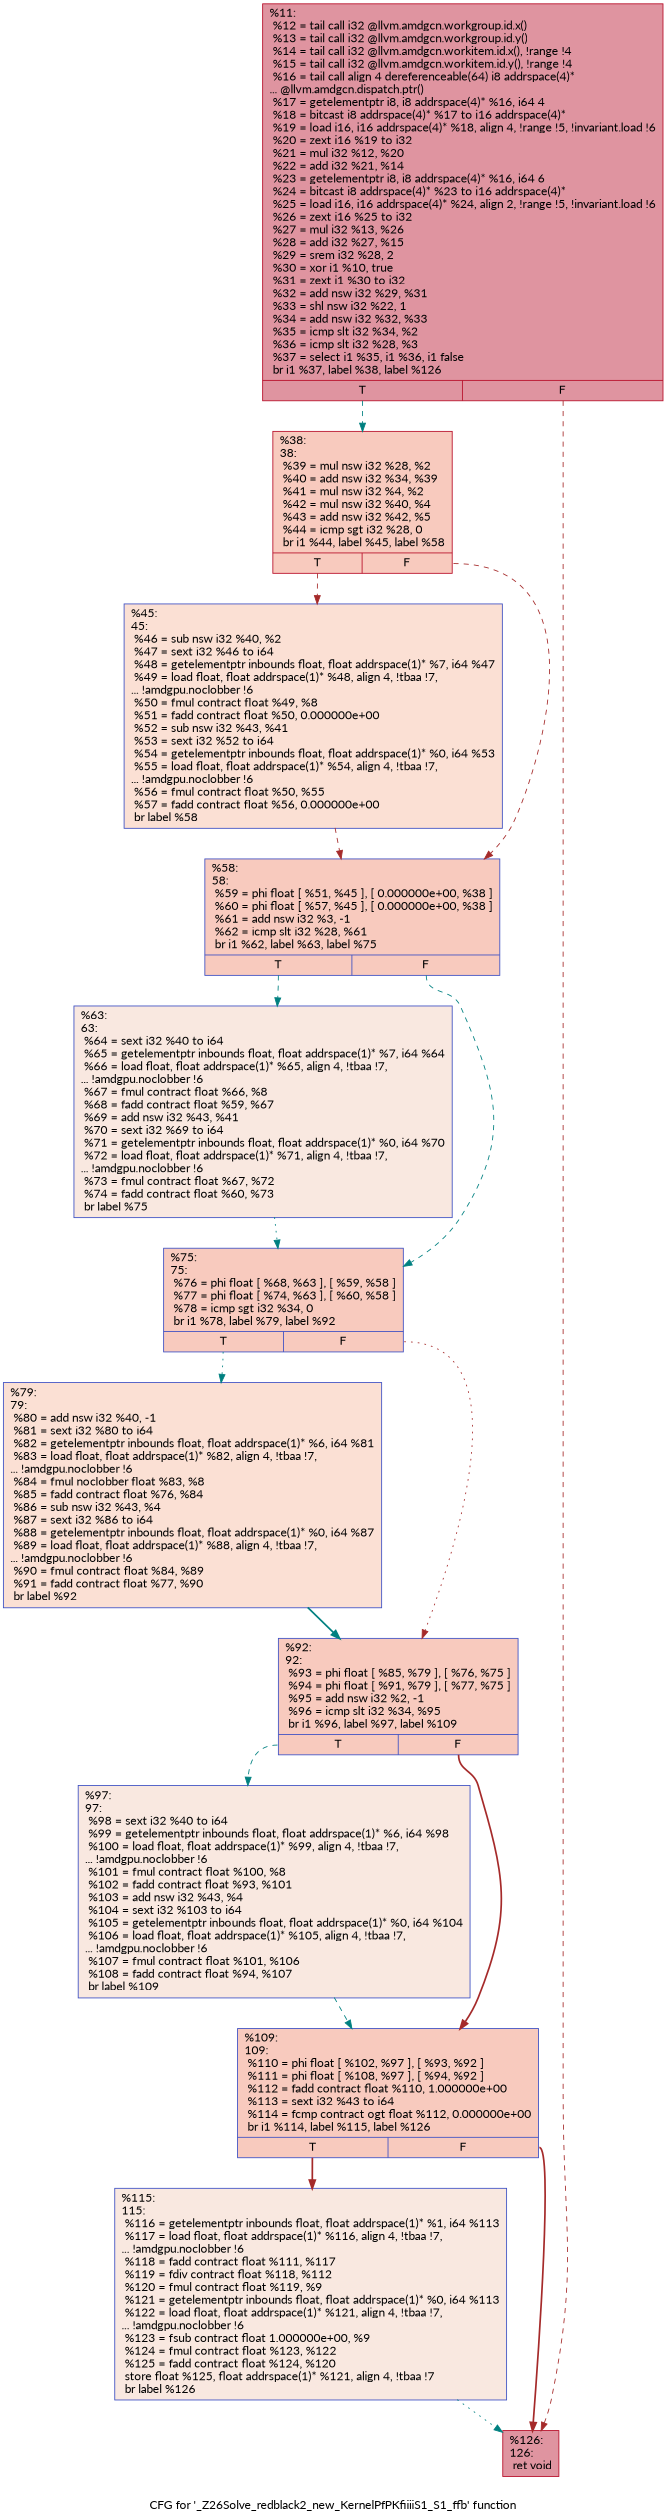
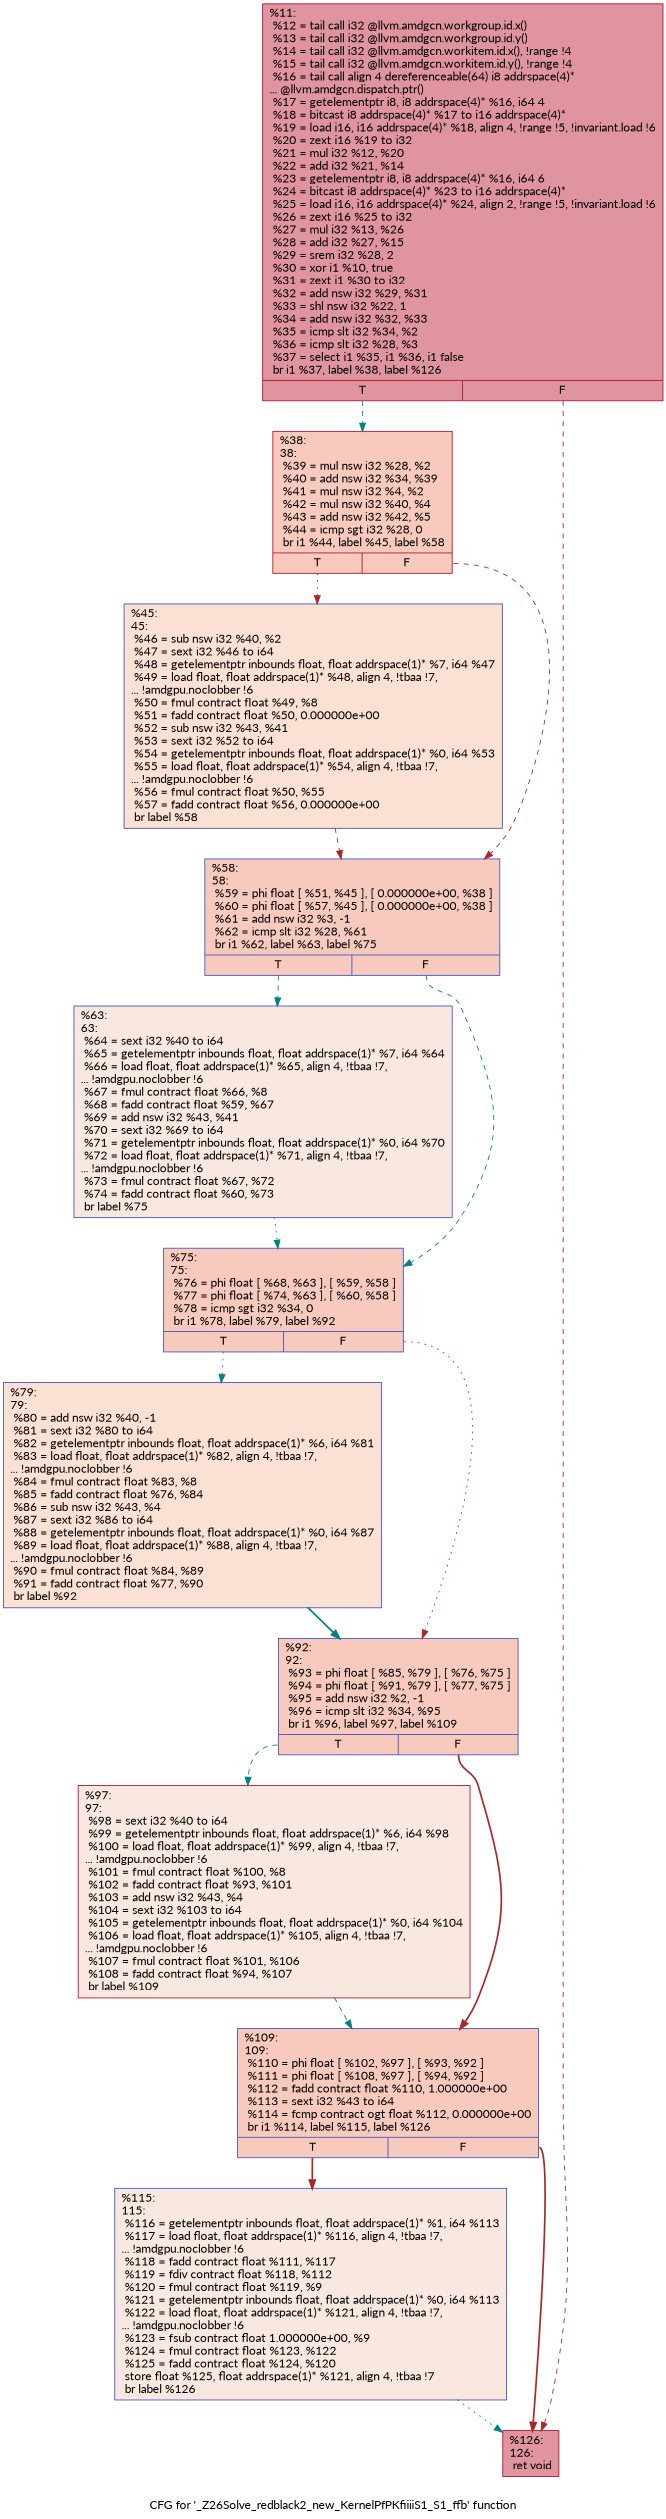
  digraph {
    fontname=Lato
    label="CFG for '_Z26Solve_redblack2_new_KernelPfPKfiiiiS1_S1_ffb' function"
    node [color="#3d50c3ff" fillcolor="#ef886b70" fontname=Lato shape=record style=filled]
    edge [color=teal fontname=Lato style=dashed tailport=s0]
    n1 [color="#b70d28ff" fillcolor="#b70d2870" label="{%11:\l  %12 = tail call i32 @llvm.amdgcn.workgroup.id.x()\l  %13 = tail call i32 @llvm.amdgcn.workgroup.id.y()\l  %14 = tail call i32 @llvm.amdgcn.workitem.id.x(), !range !4\l  %15 = tail call i32 @llvm.amdgcn.workitem.id.y(), !range !4\l  %16 = tail call align 4 dereferenceable(64) i8 addrspace(4)*\l... @llvm.amdgcn.dispatch.ptr()\l  %17 = getelementptr i8, i8 addrspace(4)* %16, i64 4\l  %18 = bitcast i8 addrspace(4)* %17 to i16 addrspace(4)*\l  %19 = load i16, i16 addrspace(4)* %18, align 4, !range !5, !invariant.load !6\l  %20 = zext i16 %19 to i32\l  %21 = mul i32 %12, %20\l  %22 = add i32 %21, %14\l  %23 = getelementptr i8, i8 addrspace(4)* %16, i64 6\l  %24 = bitcast i8 addrspace(4)* %23 to i16 addrspace(4)*\l  %25 = load i16, i16 addrspace(4)* %24, align 2, !range !5, !invariant.load !6\l  %26 = zext i16 %25 to i32\l  %27 = mul i32 %13, %26\l  %28 = add i32 %27, %15\l  %29 = srem i32 %28, 2\l  %30 = xor i1 %10, true\l  %31 = zext i1 %30 to i32\l  %32 = add nsw i32 %29, %31\l  %33 = shl nsw i32 %22, 1\l  %34 = add nsw i32 %32, %33\l  %35 = icmp slt i32 %34, %2\l  %36 = icmp slt i32 %28, %3\l  %37 = select i1 %35, i1 %36, i1 false\l  br i1 %37, label %38, label %126\l|{<s0>T|<s1>F}}"]
    n2 [color="#b70d28ff" label="{%38:\l38:                                               \l  %39 = mul nsw i32 %28, %2\l  %40 = add nsw i32 %34, %39\l  %41 = mul nsw i32 %4, %2\l  %42 = mul nsw i32 %40, %4\l  %43 = add nsw i32 %42, %5\l  %44 = icmp sgt i32 %28, 0\l  br i1 %44, label %45, label %58\l|{<s0>T|<s1>F}}"]
    n3 [color="#b70d28ff" fillcolor="#b70d2870" label="{%126:\l126:                                              \l  ret void\l}"]
    n4 [fillcolor="#f7b99e70" label="{%45:\l45:                                               \l  %46 = sub nsw i32 %40, %2\l  %47 = sext i32 %46 to i64\l  %48 = getelementptr inbounds float, float addrspace(1)* %7, i64 %47\l  %49 = load float, float addrspace(1)* %48, align 4, !tbaa !7,\l... !amdgpu.noclobber !6\l  %50 = fmul contract float %49, %8\l  %51 = fadd contract float %50, 0.000000e+00\l  %52 = sub nsw i32 %43, %41\l  %53 = sext i32 %52 to i64\l  %54 = getelementptr inbounds float, float addrspace(1)* %0, i64 %53\l  %55 = load float, float addrspace(1)* %54, align 4, !tbaa !7,\l... !amdgpu.noclobber !6\l  %56 = fmul contract float %50, %55\l  %57 = fadd contract float %56, 0.000000e+00\l  br label %58\l}"]
    n5 [label="{%58:\l58:                                               \l  %59 = phi float [ %51, %45 ], [ 0.000000e+00, %38 ]\l  %60 = phi float [ %57, %45 ], [ 0.000000e+00, %38 ]\l  %61 = add nsw i32 %3, -1\l  %62 = icmp slt i32 %28, %61\l  br i1 %62, label %63, label %75\l|{<s0>T|<s1>F}}"]
    n6 [fillcolor="#f1ccb870" label="{%63:\l63:                                               \l  %64 = sext i32 %40 to i64\l  %65 = getelementptr inbounds float, float addrspace(1)* %7, i64 %64\l  %66 = load float, float addrspace(1)* %65, align 4, !tbaa !7,\l... !amdgpu.noclobber !6\l  %67 = fmul contract float %66, %8\l  %68 = fadd contract float %59, %67\l  %69 = add nsw i32 %43, %41\l  %70 = sext i32 %69 to i64\l  %71 = getelementptr inbounds float, float addrspace(1)* %0, i64 %70\l  %72 = load float, float addrspace(1)* %71, align 4, !tbaa !7,\l... !amdgpu.noclobber !6\l  %73 = fmul contract float %67, %72\l  %74 = fadd contract float %60, %73\l  br label %75\l}"]
    n7 [label="{%75:\l75:                                               \l  %76 = phi float [ %68, %63 ], [ %59, %58 ]\l  %77 = phi float [ %74, %63 ], [ %60, %58 ]\l  %78 = icmp sgt i32 %34, 0\l  br i1 %78, label %79, label %92\l|{<s0>T|<s1>F}}"]
-   n8 [fillcolor="#f7b99e70" label="{%79:\l79:                                               \l  %80 = add nsw i32 %40, -1\l  %81 = sext i32 %80 to i64\l  %82 = getelementptr inbounds float, float addrspace(1)* %6, i64 %81\l  %83 = load float, float addrspace(1)* %82, align 4, !tbaa !7,\l... !amdgpu.noclobber !6\l  %84 = fmul noclobber float %83, %8\l  %85 = fadd contract float %76, %84\l  %86 = sub nsw i32 %43, %4\l  %87 = sext i32 %86 to i64\l  %88 = getelementptr inbounds float, float addrspace(1)* %0, i64 %87\l  %89 = load float, float addrspace(1)* %88, align 4, !tbaa !7,\l... !amdgpu.noclobber !6\l  %90 = fmul contract float %84, %89\l  %91 = fadd contract float %77, %90\l  br label %92\l}"]
+   n8 [fillcolor="#f7b99e70" label="{%79:\l79:                                               \l  %80 = add nsw i32 %40, -1\l  %81 = sext i32 %80 to i64\l  %82 = getelementptr inbounds float, float addrspace(1)* %6, i64 %81\l  %83 = load float, float addrspace(1)* %82, align 4, !tbaa !7,\l... !amdgpu.noclobber !6\l  %84 = fmul contract float %83, %8\l  %85 = fadd contract float %76, %84\l  %86 = sub nsw i32 %43, %4\l  %87 = sext i32 %86 to i64\l  %88 = getelementptr inbounds float, float addrspace(1)* %0, i64 %87\l  %89 = load float, float addrspace(1)* %88, align 4, !tbaa !7,\l... !amdgpu.noclobber !6\l  %90 = fmul contract float %84, %89\l  %91 = fadd contract float %77, %90\l  br label %92\l}"]
    n9 [label="{%92:\l92:                                               \l  %93 = phi float [ %85, %79 ], [ %76, %75 ]\l  %94 = phi float [ %91, %79 ], [ %77, %75 ]\l  %95 = add nsw i32 %2, -1\l  %96 = icmp slt i32 %34, %95\l  br i1 %96, label %97, label %109\l|{<s0>T|<s1>F}}"]
-   n10 [fillcolor="#f1ccb870" label="{%97:\l97:                                               \l  %98 = sext i32 %40 to i64\l  %99 = getelementptr inbounds float, float addrspace(1)* %6, i64 %98\l  %100 = load float, float addrspace(1)* %99, align 4, !tbaa !7,\l... !amdgpu.noclobber !6\l  %101 = fmul contract float %100, %8\l  %102 = fadd contract float %93, %101\l  %103 = add nsw i32 %43, %4\l  %104 = sext i32 %103 to i64\l  %105 = getelementptr inbounds float, float addrspace(1)* %0, i64 %104\l  %106 = load float, float addrspace(1)* %105, align 4, !tbaa !7,\l... !amdgpu.noclobber !6\l  %107 = fmul contract float %101, %106\l  %108 = fadd contract float %94, %107\l  br label %109\l}"]
+   n10 [color="#b70d28ff" fillcolor="#f1ccb870" label="{%97:\l97:                                               \l  %98 = sext i32 %40 to i64\l  %99 = getelementptr inbounds float, float addrspace(1)* %6, i64 %98\l  %100 = load float, float addrspace(1)* %99, align 4, !tbaa !7,\l... !amdgpu.noclobber !6\l  %101 = fmul contract float %100, %8\l  %102 = fadd contract float %93, %101\l  %103 = add nsw i32 %43, %4\l  %104 = sext i32 %103 to i64\l  %105 = getelementptr inbounds float, float addrspace(1)* %0, i64 %104\l  %106 = load float, float addrspace(1)* %105, align 4, !tbaa !7,\l... !amdgpu.noclobber !6\l  %107 = fmul contract float %101, %106\l  %108 = fadd contract float %94, %107\l  br label %109\l}"]
    n11 [label="{%109:\l109:                                              \l  %110 = phi float [ %102, %97 ], [ %93, %92 ]\l  %111 = phi float [ %108, %97 ], [ %94, %92 ]\l  %112 = fadd contract float %110, 1.000000e+00\l  %113 = sext i32 %43 to i64\l  %114 = fcmp contract ogt float %112, 0.000000e+00\l  br i1 %114, label %115, label %126\l|{<s0>T|<s1>F}}"]
    n12 [fillcolor="#f1ccb870" label="{%115:\l115:                                              \l  %116 = getelementptr inbounds float, float addrspace(1)* %1, i64 %113\l  %117 = load float, float addrspace(1)* %116, align 4, !tbaa !7,\l... !amdgpu.noclobber !6\l  %118 = fadd contract float %111, %117\l  %119 = fdiv contract float %118, %112\l  %120 = fmul contract float %119, %9\l  %121 = getelementptr inbounds float, float addrspace(1)* %0, i64 %113\l  %122 = load float, float addrspace(1)* %121, align 4, !tbaa !7,\l... !amdgpu.noclobber !6\l  %123 = fsub contract float 1.000000e+00, %9\l  %124 = fmul contract float %123, %122\l  %125 = fadd contract float %124, %120\l  store float %125, float addrspace(1)* %121, align 4, !tbaa !7\l  br label %126\l}"]
    n1 -> n2
    n1 -> n3 [color=brown tailport=s1]
-   n2 -> n4 [color=brown]
+   n2 -> n4 [color=brown style=dotted]
    n2 -> n5 [color=brown tailport=s1]
    n4 -> n5 [color=brown]
    n5 -> n6
    n5 -> n7 [tailport=s1]
    n6 -> n7 [style=dotted]
    n7 -> n8 [style=dotted]
    n7 -> n9 [color=brown style=dotted tailport=s1]
    n8 -> n9 [style=bold]
    n9 -> n10
    n9 -> n11 [color=brown style=bold tailport=s1]
    n10 -> n11
    n11 -> n3 [color=brown style=bold tailport=s1]
    n11 -> n12 [color=brown style=bold]
    n12 -> n3 [style=dotted]
  }
